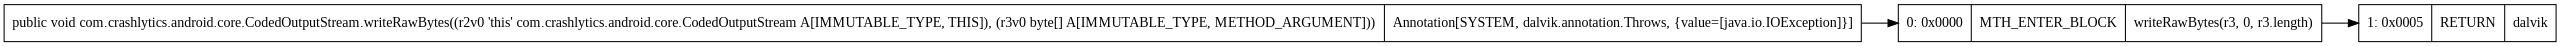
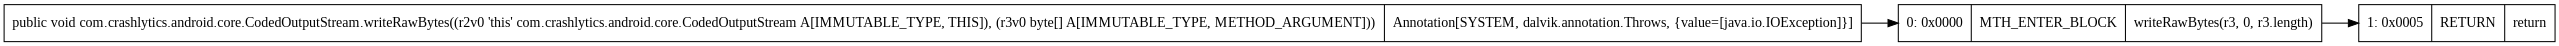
  digraph {
    rankdir=LR
    fontname="Liberation Serif"
    node [shape=record fontname="Liberation Serif"]
    edge [fontname="Liberation Serif"]
    n1 [label="{0\:\ 0x0000|MTH_ENTER_BLOCK\l|writeRawBytes(r3, 0, r3.length)\l}"]
-   n2 [label="{1\:\ 0x0005|RETURN\l|dalvik\l}"]
+   n2 [label="{1\:\ 0x0005|RETURN\l|return\l}"]
    n3 [label="{public void com.crashlytics.android.core.CodedOutputStream.writeRawBytes((r2v0 'this' com.crashlytics.android.core.CodedOutputStream A[IMMUTABLE_TYPE, THIS]), (r3v0 byte[] A[IMMUTABLE_TYPE, METHOD_ARGUMENT]))  | Annotation[SYSTEM, dalvik.annotation.Throws, \{value=[java.io.IOException]\}]\l}"]
    n1 -> n2
    n3 -> n1
  }
